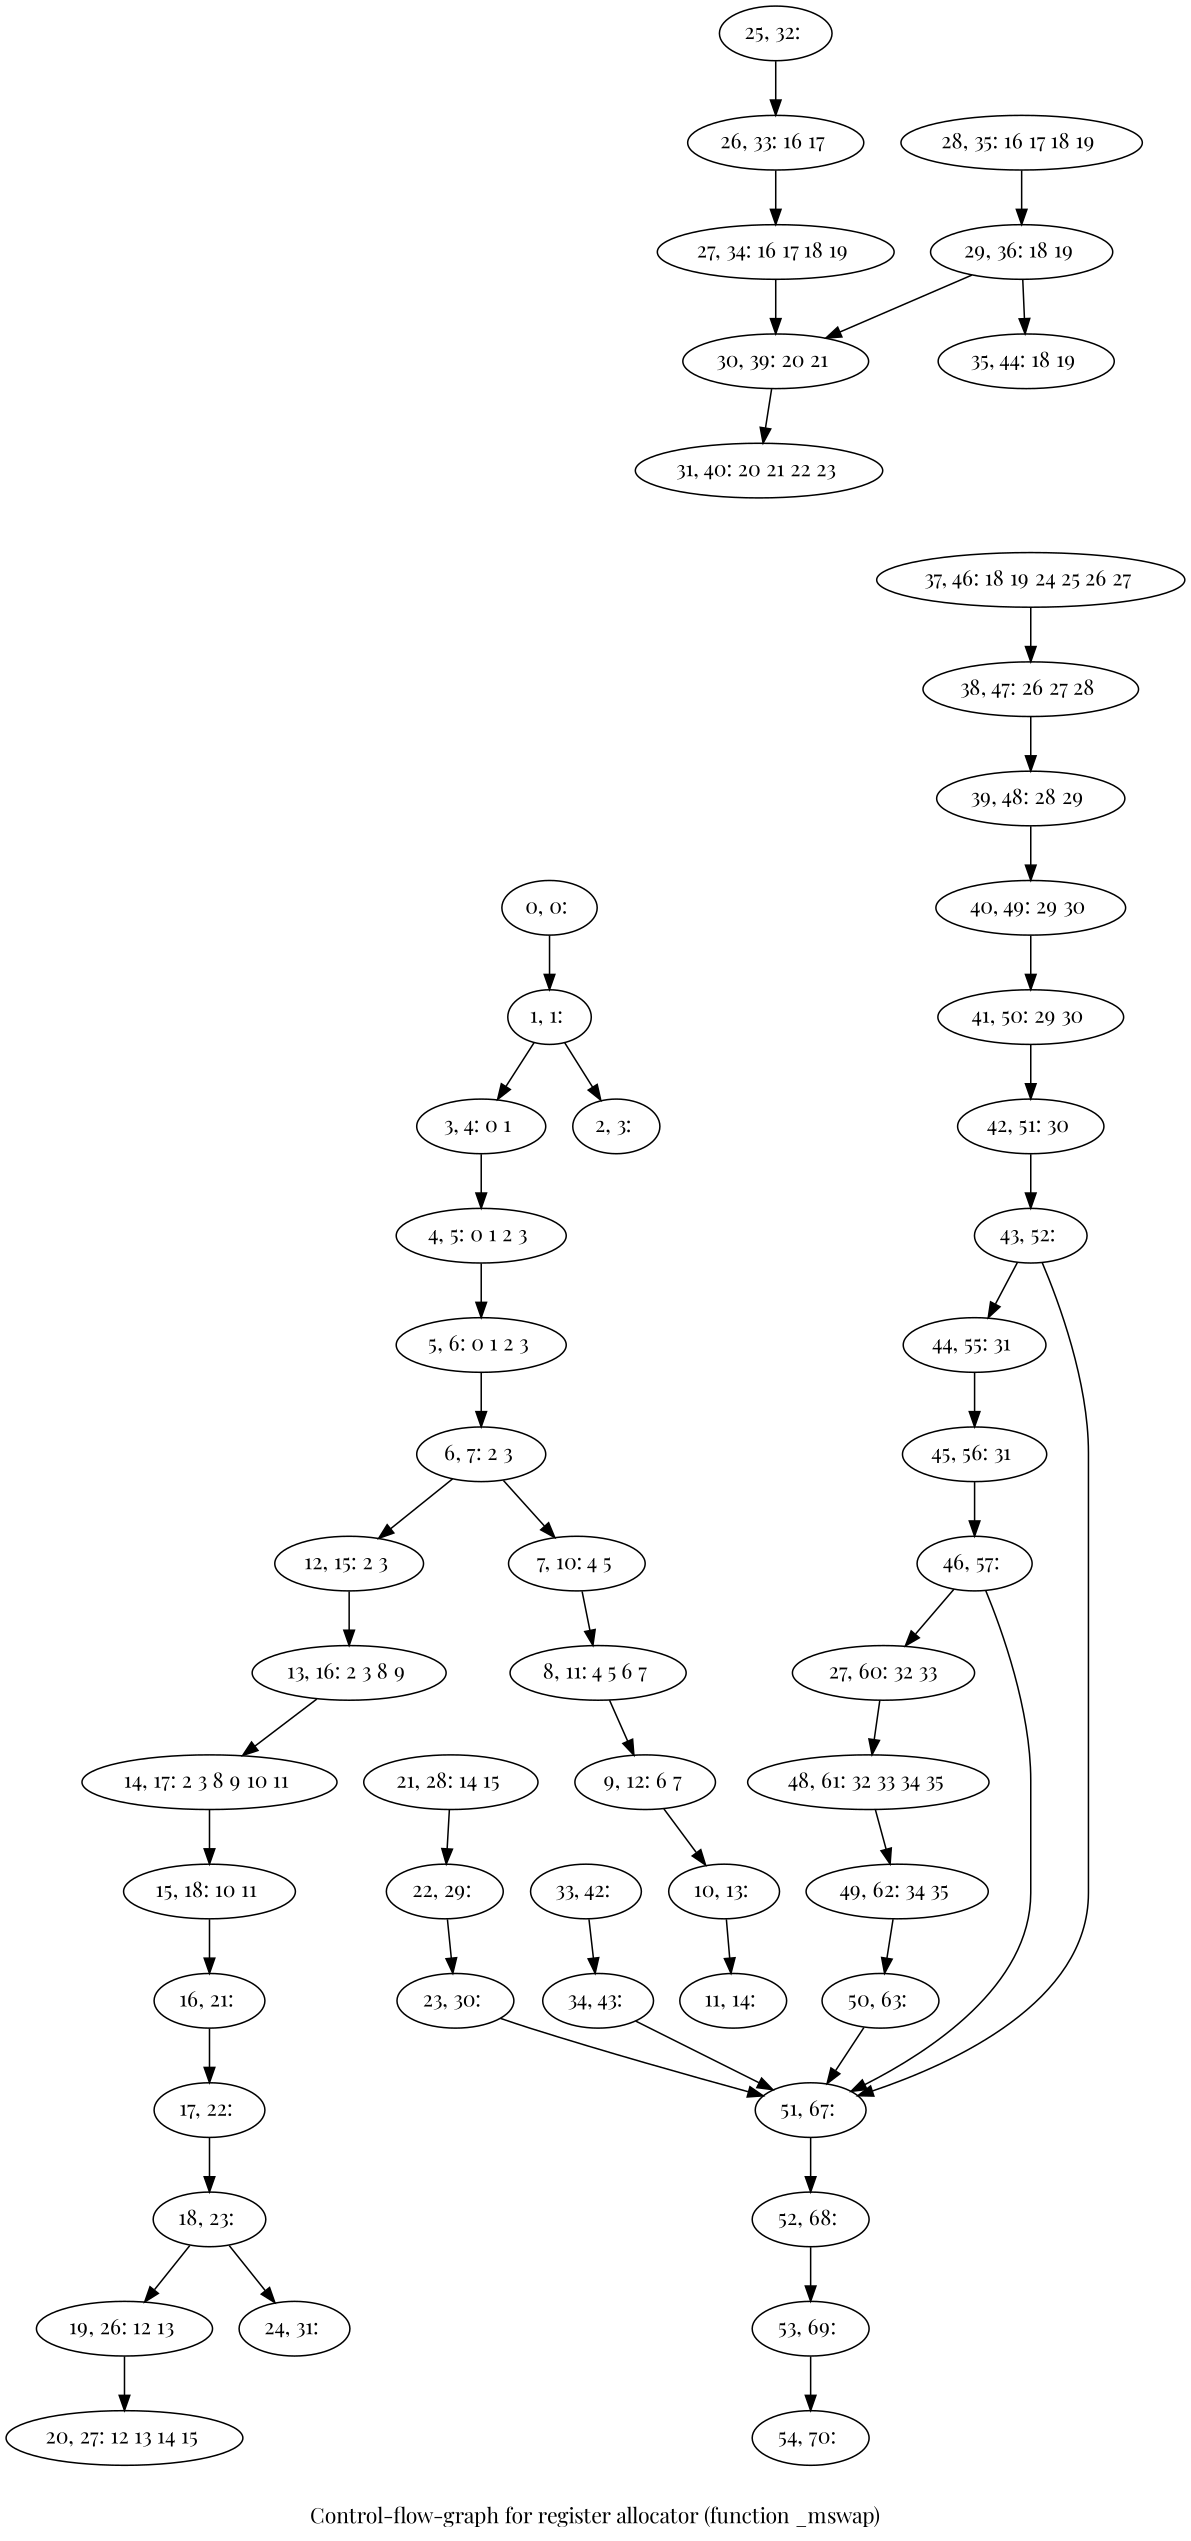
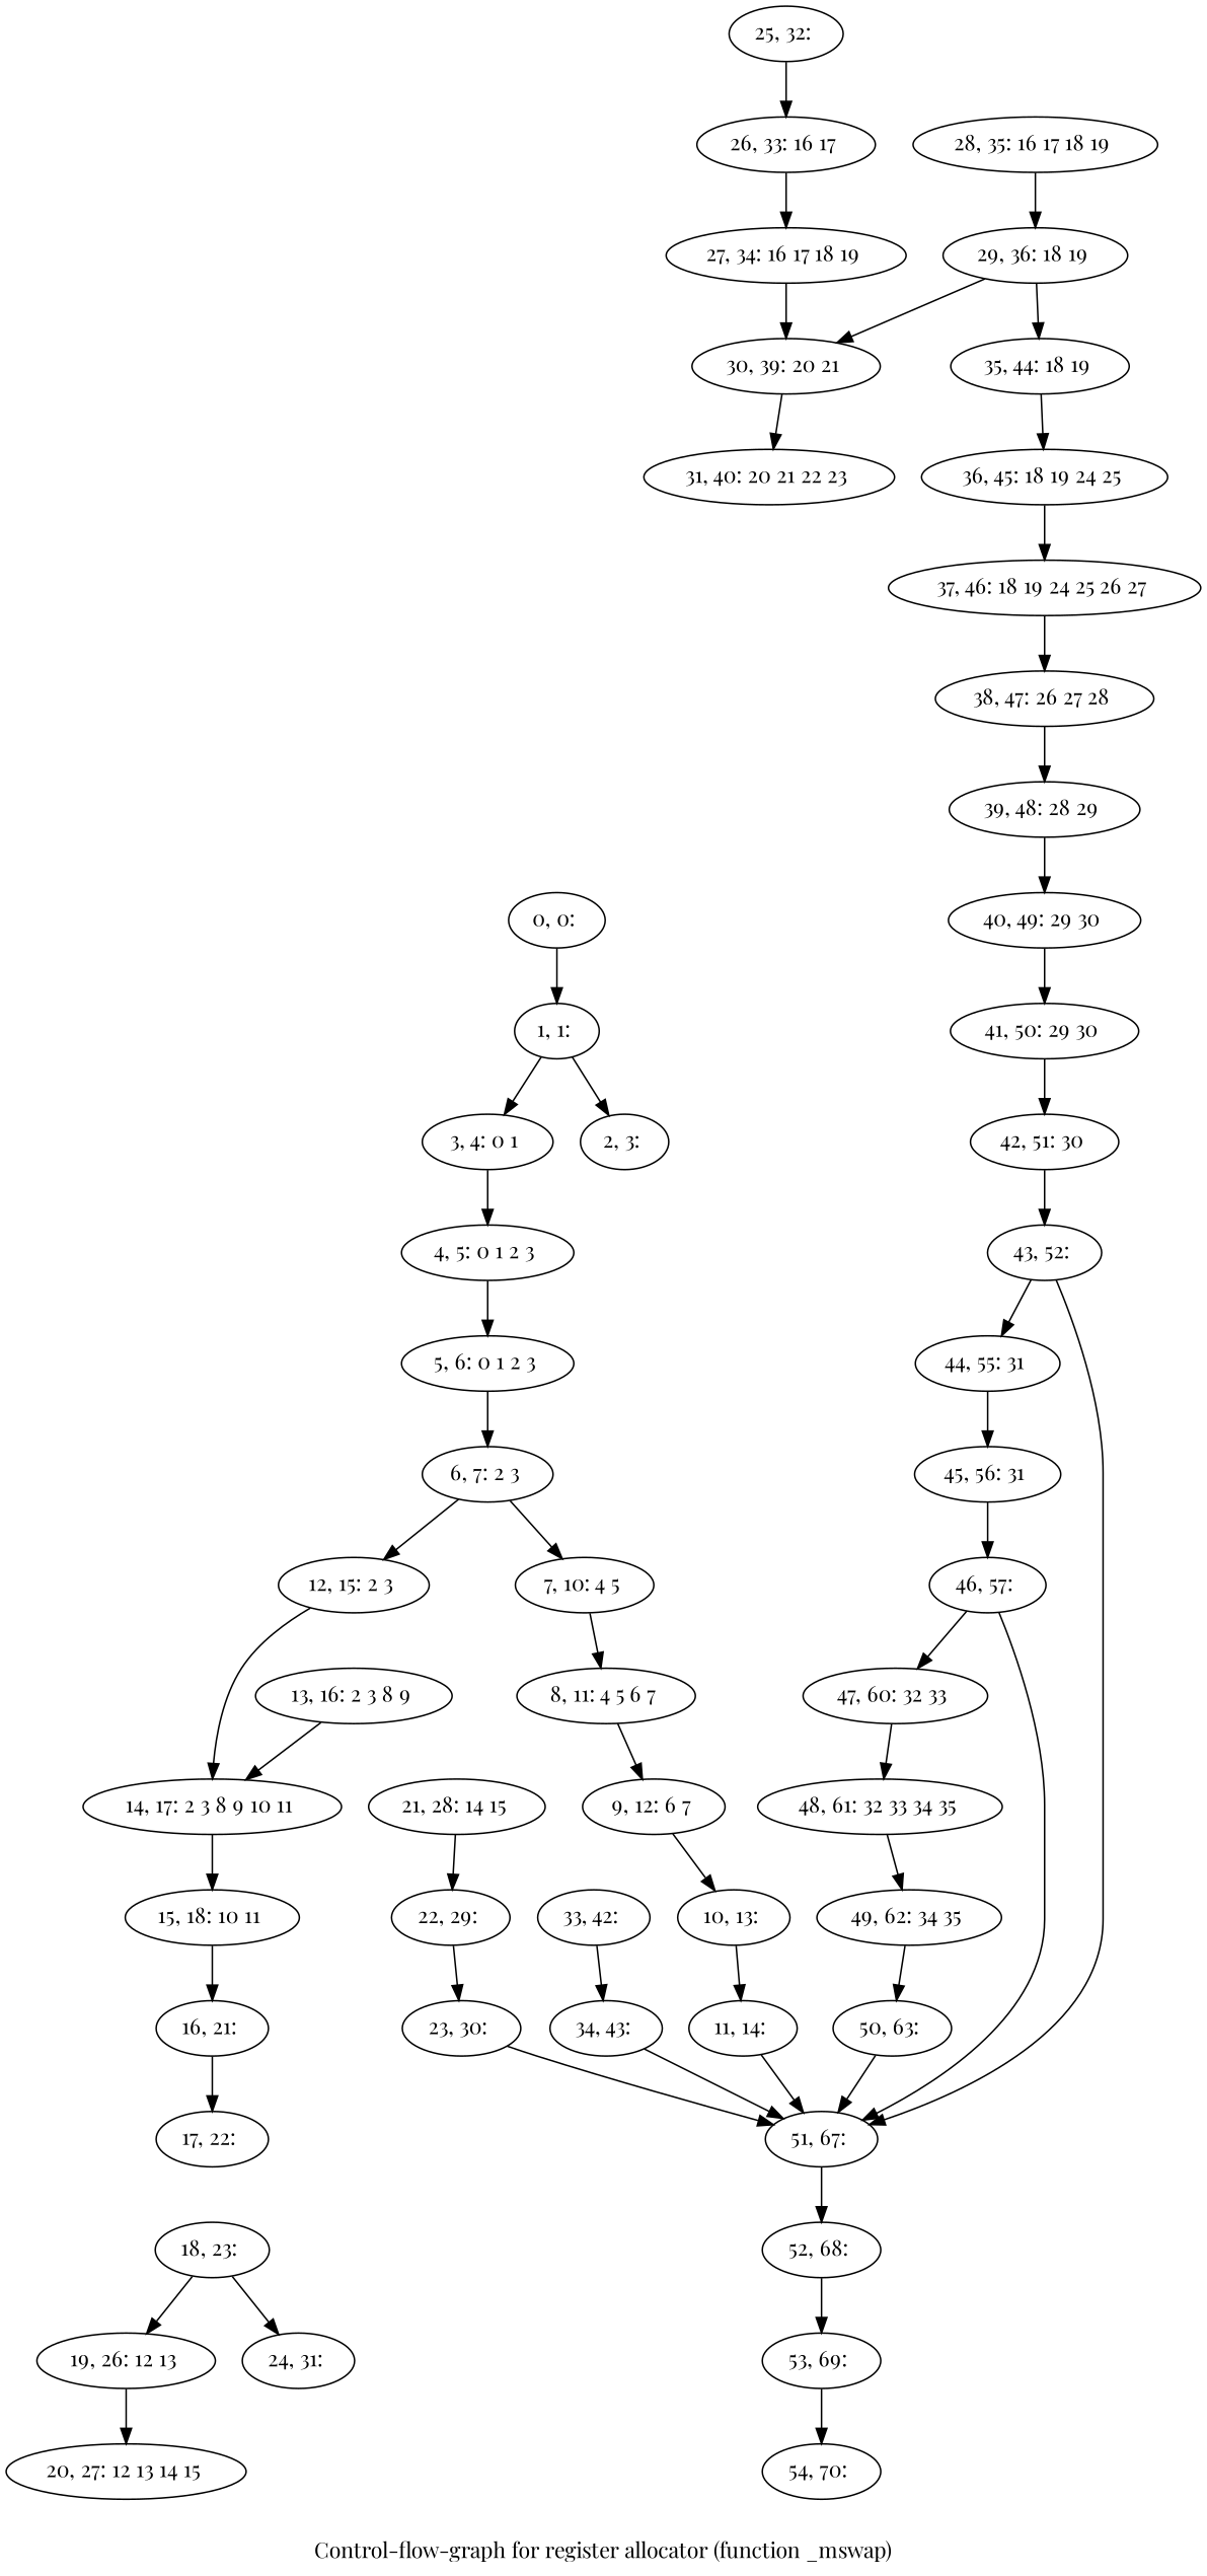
  digraph {
    fontname="Playfair Display"
    label="Control-flow-graph for register allocator (function _mswap)"
    node [fontname="Playfair Display"]
    edge [fontname="Playfair Display"]
    n1 [label="0, 0: "]
    n2 [label="1, 1: "]
    n3 [label="2, 3: "]
    n4 [label="3, 4: 0 1 "]
    n5 [label="4, 5: 0 1 2 3 "]
    n6 [label="5, 6: 0 1 2 3 "]
    n7 [label="6, 7: 2 3 "]
    n8 [label="7, 10: 4 5 "]
    n9 [label="12, 15: 2 3 "]
    n10 [label="8, 11: 4 5 6 7 "]
    n11 [label="13, 16: 2 3 8 9 "]
    n12 [label="9, 12: 6 7 "]
    n13 [label="10, 13: "]
    n14 [label="11, 14: "]
    n15 [label="51, 67: "]
    n16 [label="52, 68: "]
    n17 [label="14, 17: 2 3 8 9 10 11 "]
    n18 [label="15, 18: 10 11 "]
    n19 [label="16, 21: "]
    n20 [label="17, 22: "]
    n21 [label="18, 23: "]
    n22 [label="19, 26: 12 13 "]
    n23 [label="24, 31: "]
    n24 [label="20, 27: 12 13 14 15 "]
    n25 [label="21, 28: 14 15 "]
    n26 [label="22, 29: "]
    n27 [label="23, 30: "]
    n28 [label="25, 32: "]
    n29 [label="26, 33: 16 17 "]
    n30 [label="27, 34: 16 17 18 19 "]
    n31 [label="30, 39: 20 21 "]
    n32 [label="28, 35: 16 17 18 19 "]
    n33 [label="29, 36: 18 19 "]
    n34 [label="35, 44: 18 19 "]
    n35 [label="31, 40: 20 21 22 23 "]
+   n36 [label="36, 45: 18 19 24 25 "]
    n37 [label="33, 42: "]
    n38 [label="34, 43: "]
    n39 [label="37, 46: 18 19 24 25 26 27 "]
    n40 [label="38, 47: 26 27 28 "]
    n41 [label="39, 48: 28 29 "]
    n42 [label="40, 49: 29 30 "]
    n43 [label="41, 50: 29 30 "]
    n44 [label="42, 51: 30 "]
    n45 [label="43, 52: "]
    n46 [label="44, 55: 31 "]
    n47 [label="45, 56: 31 "]
    n48 [label="46, 57: "]
-   n49 [label="27, 60: 32 33"]
+   n49 [label="47, 60: 32 33 "]
    n50 [label="48, 61: 32 33 34 35 "]
    n51 [label="49, 62: 34 35 "]
    n52 [label="50, 63: "]
    n53 [label="53, 69: "]
    n54 [label="54, 70: "]
    n1 -> n2
    n2 -> n3
    n2 -> n4
    n4 -> n5
    n5 -> n6
    n6 -> n7
    n7 -> n8
    n7 -> n9
    n8 -> n10
-   n9 -> n11
+   n9 -> n17
    n10 -> n12
    n11 -> n17
    n12 -> n13
    n13 -> n14
+   n14 -> n15
    n15 -> n16
    n16 -> n53
    n17 -> n18
    n18 -> n19
    n19 -> n20
-   n20 -> n21
    n21 -> n22
    n21 -> n23
    n22 -> n24
    n25 -> n26
    n26 -> n27
    n27 -> n15
    n28 -> n29
    n29 -> n30
    n30 -> n31
    n31 -> n35
    n32 -> n33
    n33 -> n31
    n33 -> n34
+   n34 -> n36
+   n36 -> n39
    n37 -> n38
    n38 -> n15
    n39 -> n40
    n40 -> n41
    n41 -> n42
    n42 -> n43
    n43 -> n44
    n44 -> n45
    n45 -> n15
    n45 -> n46
    n46 -> n47
    n47 -> n48
    n48 -> n15
    n48 -> n49
    n49 -> n50
    n50 -> n51
    n51 -> n52
    n52 -> n15
    n53 -> n54
  }
